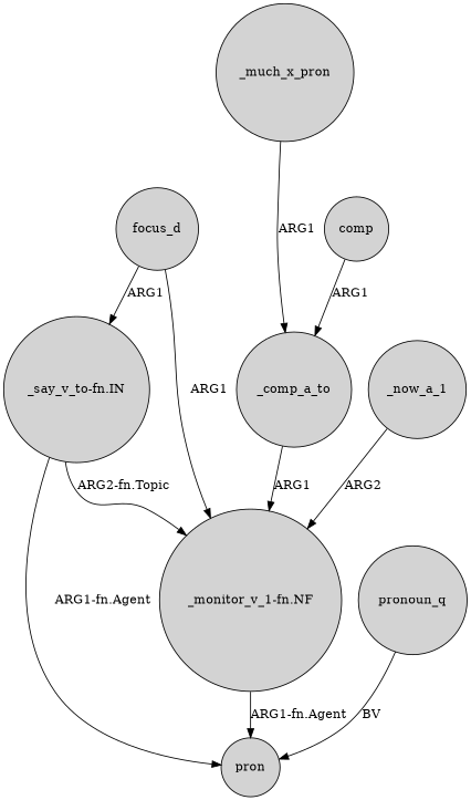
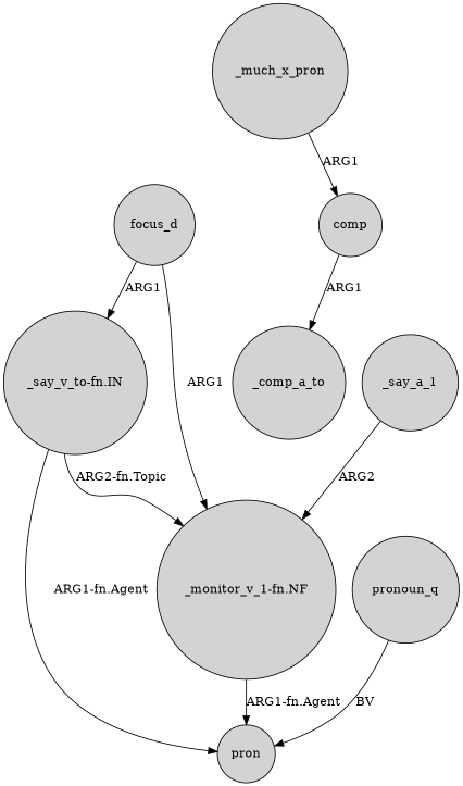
  digraph {
    node [shape=circle style=filled]
-   _now_a_1
+   _now_a_1 [label=_say_a_1]
    "_monitor_v_1-fn.NF"
    pron
    n4 [label=_comp_a_to]
    comp
    n6 [label=_much_x_pron]
    "_say_v_to-fn.IN"
    focus_d
    pronoun_q
    _now_a_1 -> "_monitor_v_1-fn.NF" [label=ARG2]
    "_monitor_v_1-fn.NF" -> pron [label="ARG1-fn.Agent"]
-   n4 -> "_monitor_v_1-fn.NF" [label=ARG1]
    comp -> n4 [label=ARG1]
-   n6 -> n4 [label=ARG1]
+   n6 -> comp [label=ARG1]
    "_say_v_to-fn.IN" -> "_monitor_v_1-fn.NF" [label="ARG2-fn.Topic"]
    "_say_v_to-fn.IN" -> pron [label="ARG1-fn.Agent"]
    focus_d -> "_monitor_v_1-fn.NF" [label=ARG1]
    focus_d -> "_say_v_to-fn.IN" [label=ARG1]
    pronoun_q -> pron [label=BV]
  }
